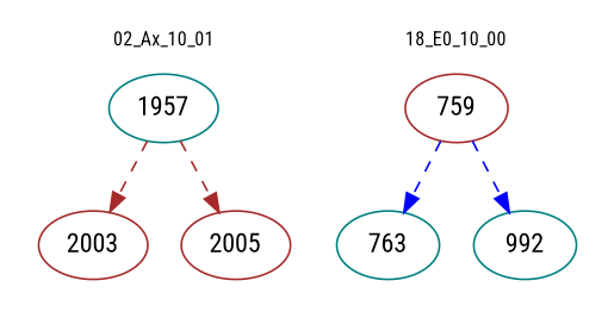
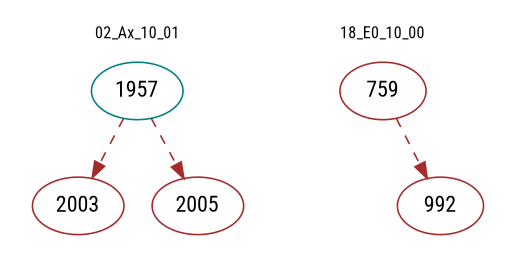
  digraph {
    fontname="Roboto Condensed"
    node [color=teal fontname="Roboto Condensed"]
    edge [color=brown fontname="Roboto Condensed" style=dashed]
    n1 [label=1957]
    n2 [color=brown label=2003]
    n3 [color=brown label=2005]
    n4 [color=brown label=759]
-   n5 [label=763]
-   n6 [label=992]
+   n6 [color=brown label=992]
    subgraph cluster_1 {
      color=white
      fontsize=10
      label="02_Ax_10_01"
      n1
      n2
      n3
    }
    subgraph cluster_2 {
      color=white
      fontsize=10
      label="18_E0_10_00"
      n4
-     n5
      n6
    }
    n1 -> n2
    n1 -> n3
-   n4 -> n5 [color=blue]
-   n4 -> n6 [color=blue]
+   n4 -> n6
  }
